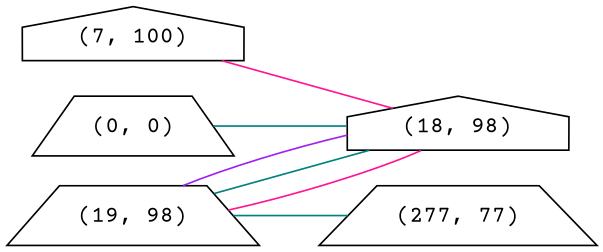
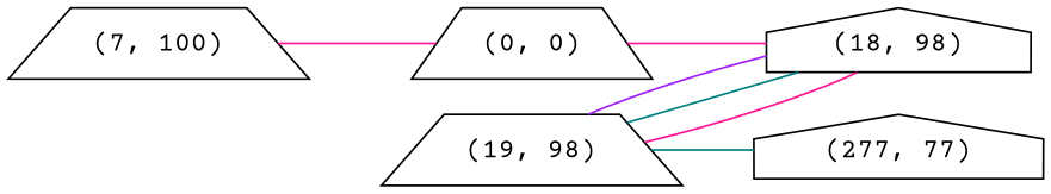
  graph {
    fontname="Courier Prime"
    rankdir=LR
    node [fontname="Courier Prime" shape=trapezium]
    edge [color=teal fontname="Courier Prime" weight=1]
-   "(7, 100)" [shape=house]
+   "(7, 100)"
    "(18, 98)" [shape=house]
    "(19, 98)"
-   "(277, 77)"
+   "(277, 77)" [shape=house]
    "(0, 0)"
-   "(7, 100)" -- "(18, 98)" [color=deeppink]
+   "(7, 100)" -- "(0, 0)" [color=deeppink]
    "(19, 98)" -- "(18, 98)" [color=deeppink]
    "(19, 98)" -- "(18, 98)"
    "(19, 98)" -- "(18, 98)" [color=purple]
    "(19, 98)" -- "(277, 77)"
-   "(0, 0)" -- "(18, 98)" [weight=4]
+   "(0, 0)" -- "(18, 98)" [color=deeppink weight=4]
  }
